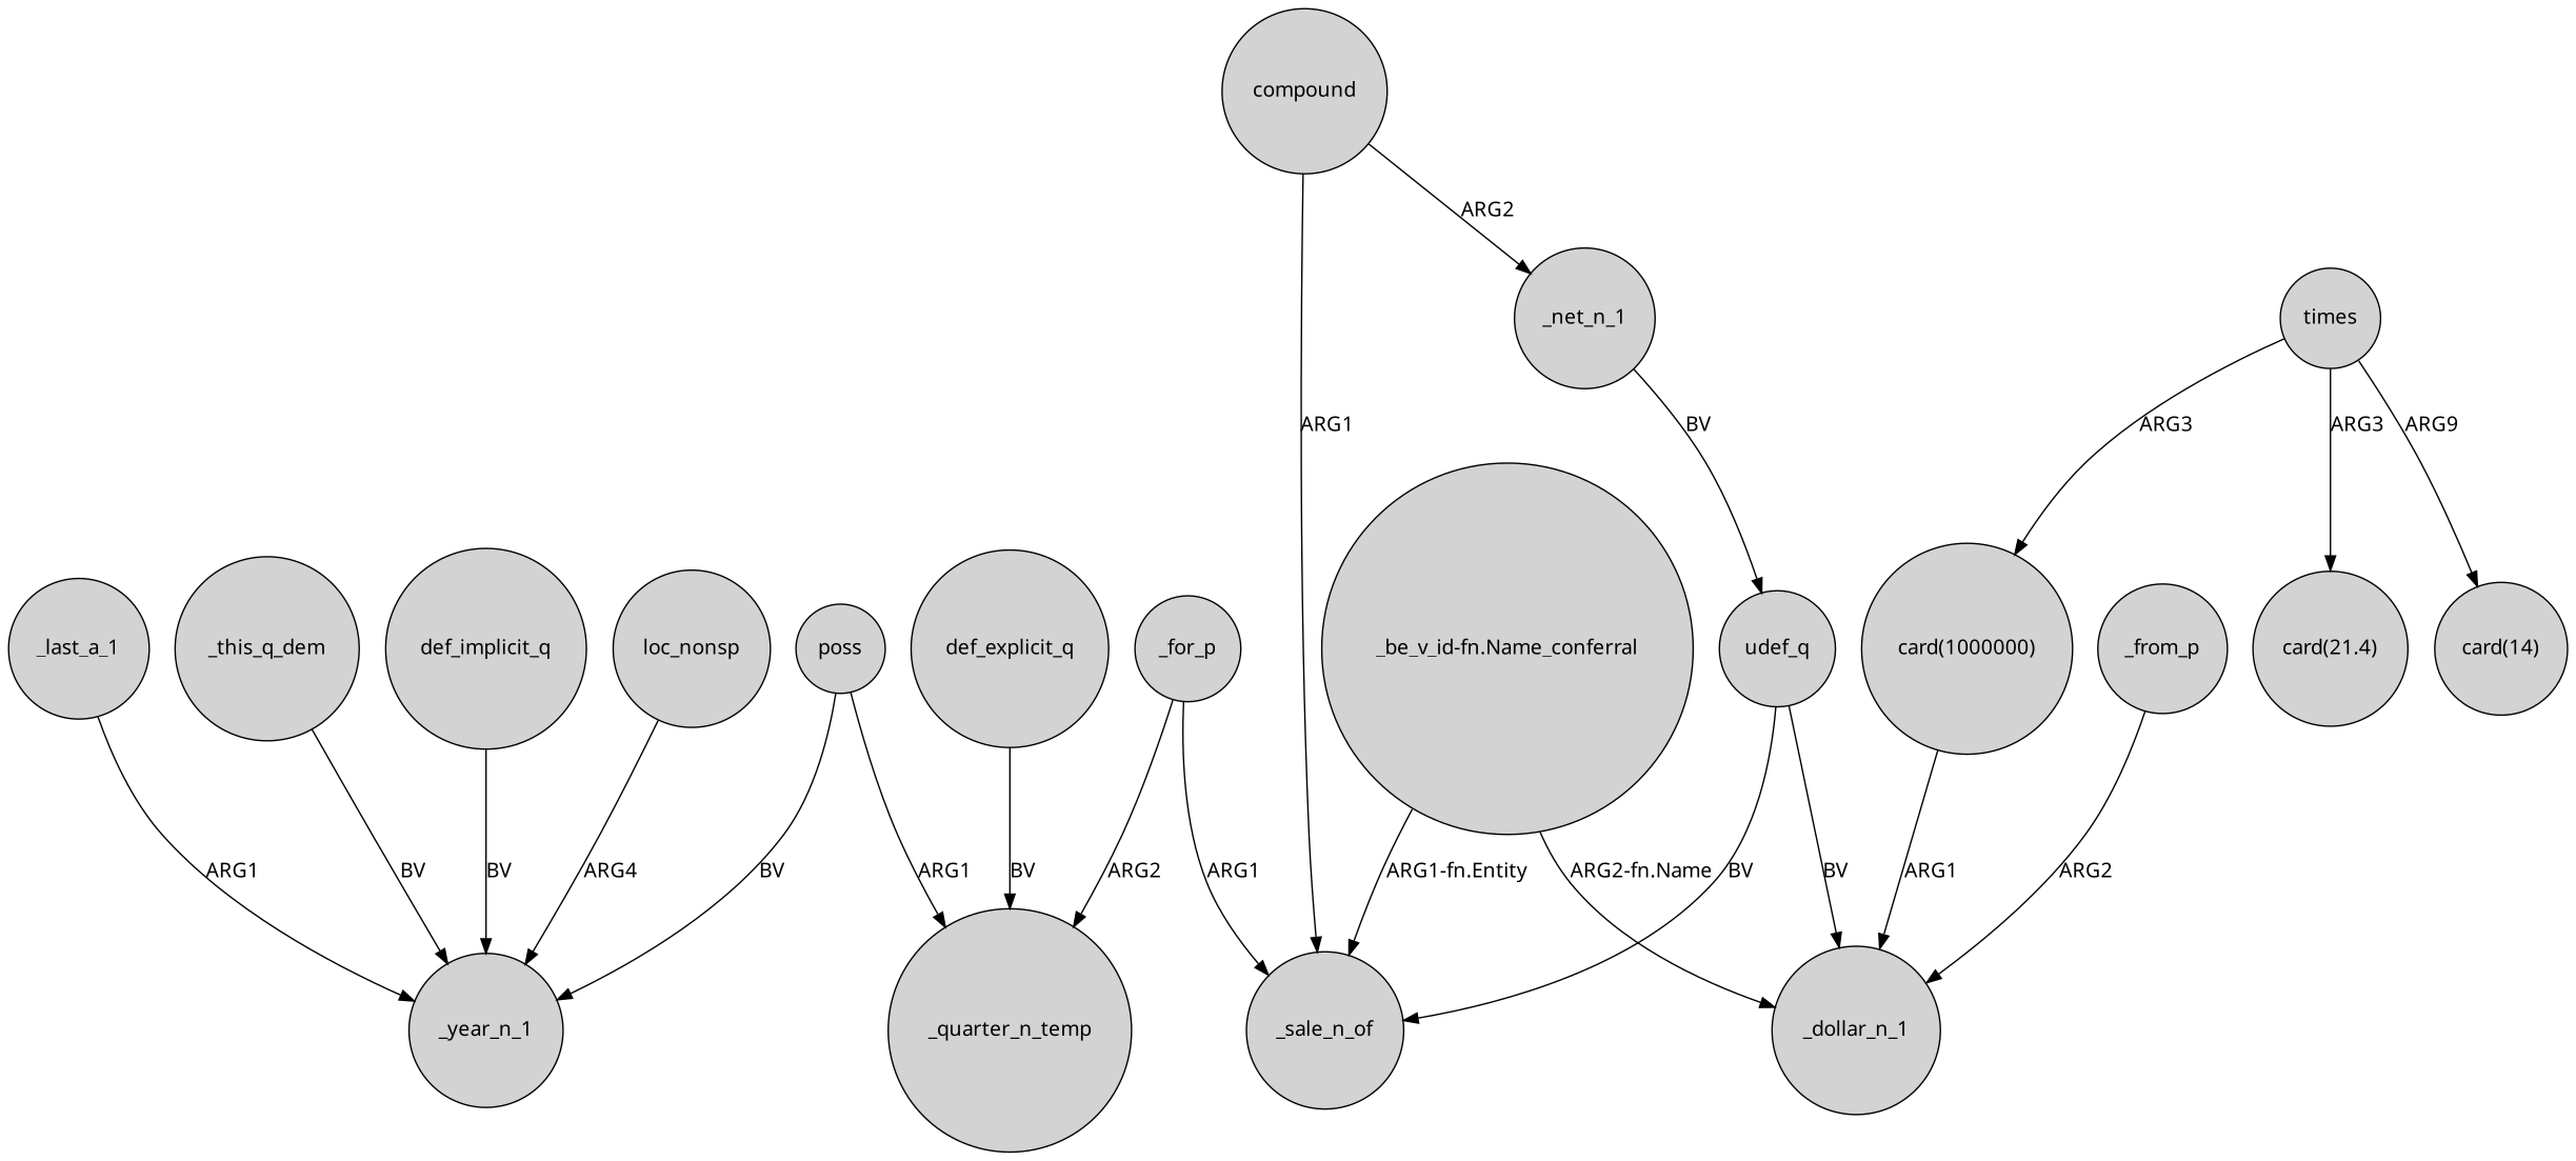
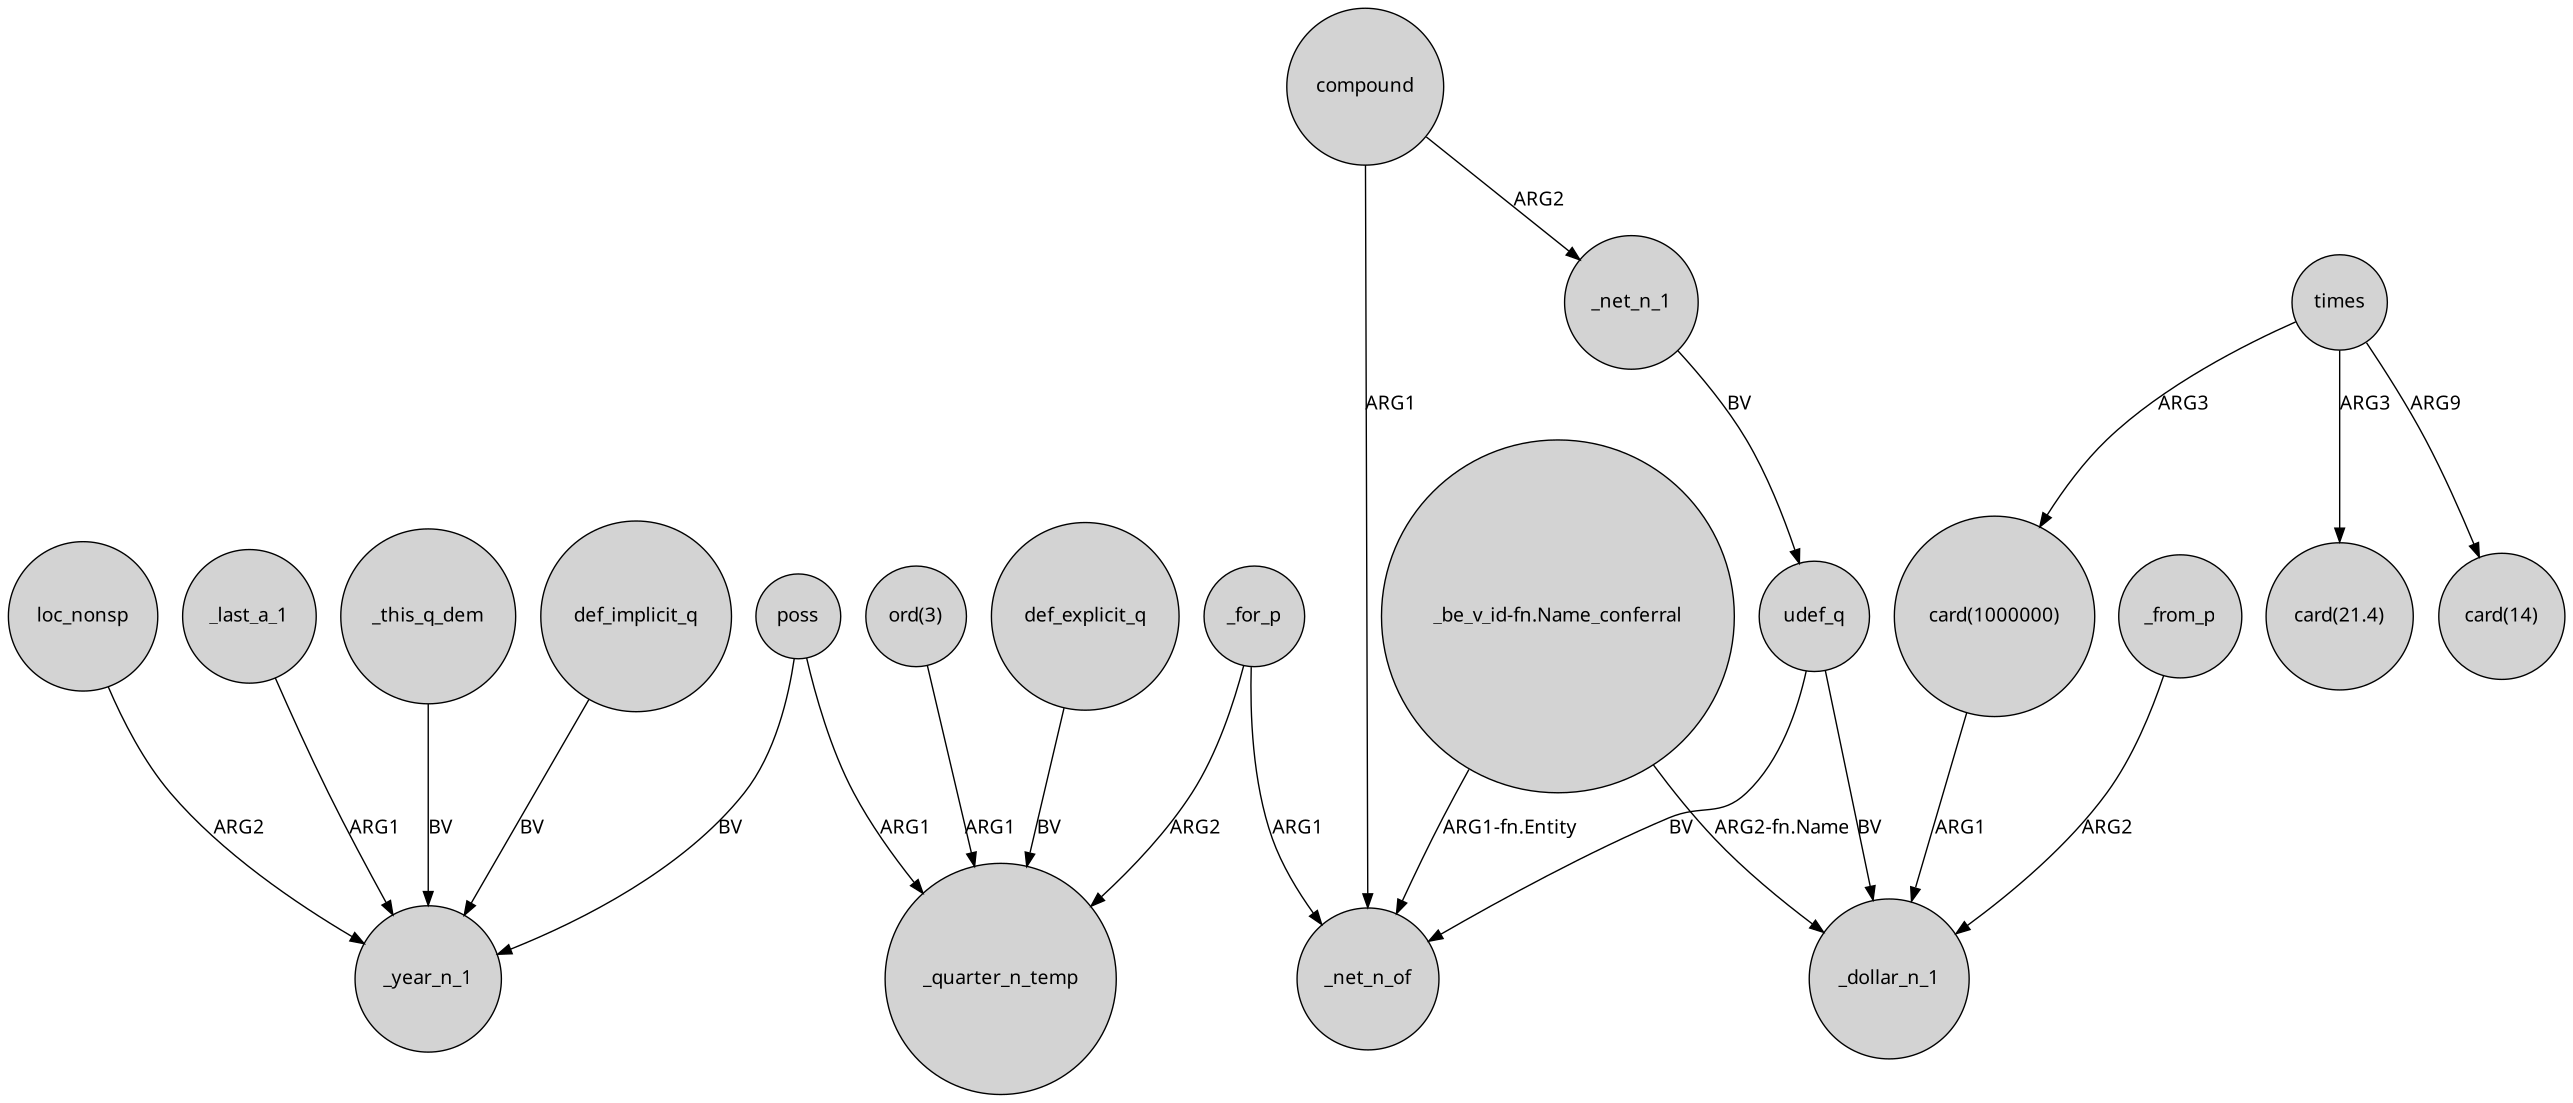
  digraph {
    fontname="Noto Sans"
    node [fontname="Noto Sans" shape=circle style=filled]
    edge [fontname="Noto Sans"]
    loc_nonsp
    _year_n_1
    compound
    _net_n_1
-   _sale_n_of
+   _sale_n_of [label=_net_n_of]
    udef_q
+   "ord(3)"
    _quarter_n_temp
    times
    "card(21.4)"
    "card(1000000)"
    "card(14)"
    _dollar_n_1
    _for_p
    def_implicit_q
    poss
    _from_p
    "_be_v_id-fn.Name_conferral"
    def_explicit_q
    _last_a_1
    _this_q_dem
-   loc_nonsp -> _year_n_1 [label=ARG4]
+   loc_nonsp -> _year_n_1 [label=ARG2]
    compound -> _net_n_1 [label=ARG2]
    compound -> _sale_n_of [label=ARG1]
    _net_n_1 -> udef_q [label=BV]
    udef_q -> _sale_n_of [label=BV]
    udef_q -> _dollar_n_1 [label=BV]
+   "ord(3)" -> _quarter_n_temp [label=ARG1]
    times -> "card(21.4)" [label=ARG3]
    times -> "card(1000000)" [label=ARG3]
    times -> "card(14)" [label=ARG9]
    "card(1000000)" -> _dollar_n_1 [label=ARG1]
    _for_p -> _sale_n_of [label=ARG1]
    _for_p -> _quarter_n_temp [label=ARG2]
    def_implicit_q -> _year_n_1 [label=BV]
    poss -> _year_n_1 [label=BV]
    poss -> _quarter_n_temp [label=ARG1]
    _from_p -> _dollar_n_1 [label=ARG2]
    "_be_v_id-fn.Name_conferral" -> _sale_n_of [label="ARG1-fn.Entity"]
    "_be_v_id-fn.Name_conferral" -> _dollar_n_1 [label="ARG2-fn.Name"]
    def_explicit_q -> _quarter_n_temp [label=BV]
    _last_a_1 -> _year_n_1 [label=ARG1]
    _this_q_dem -> _year_n_1 [label=BV]
  }
